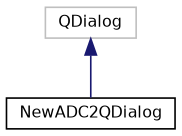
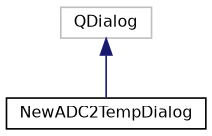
  digraph {
    rankdir=TB
    node [fillcolor=white fontname=Helvetica fontsize=10 shape=record style=filled]
    n1 [color=grey75 height=0.2 label=QDialog width=0.4]
-   n2 [color=black height=0.2 label=NewADC2QDialog width=0.4]
+   n2 [color=black height=0.2 label=NewADC2TempDialog width=0.4]
    n1 -> n2 [color=midnightblue dir=back fontname=Helvetica fontsize=10 labelfontname=Helvetica labelfontsize=10 style=solid]
  }
